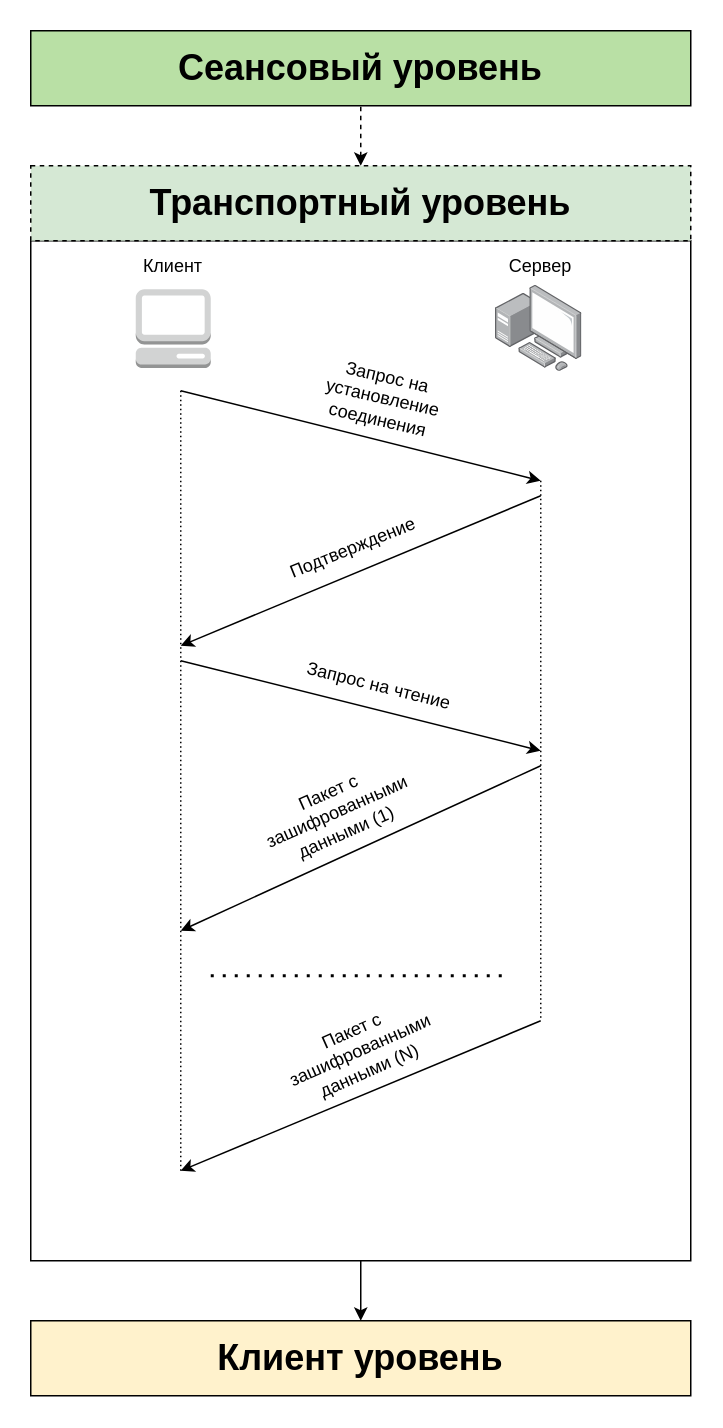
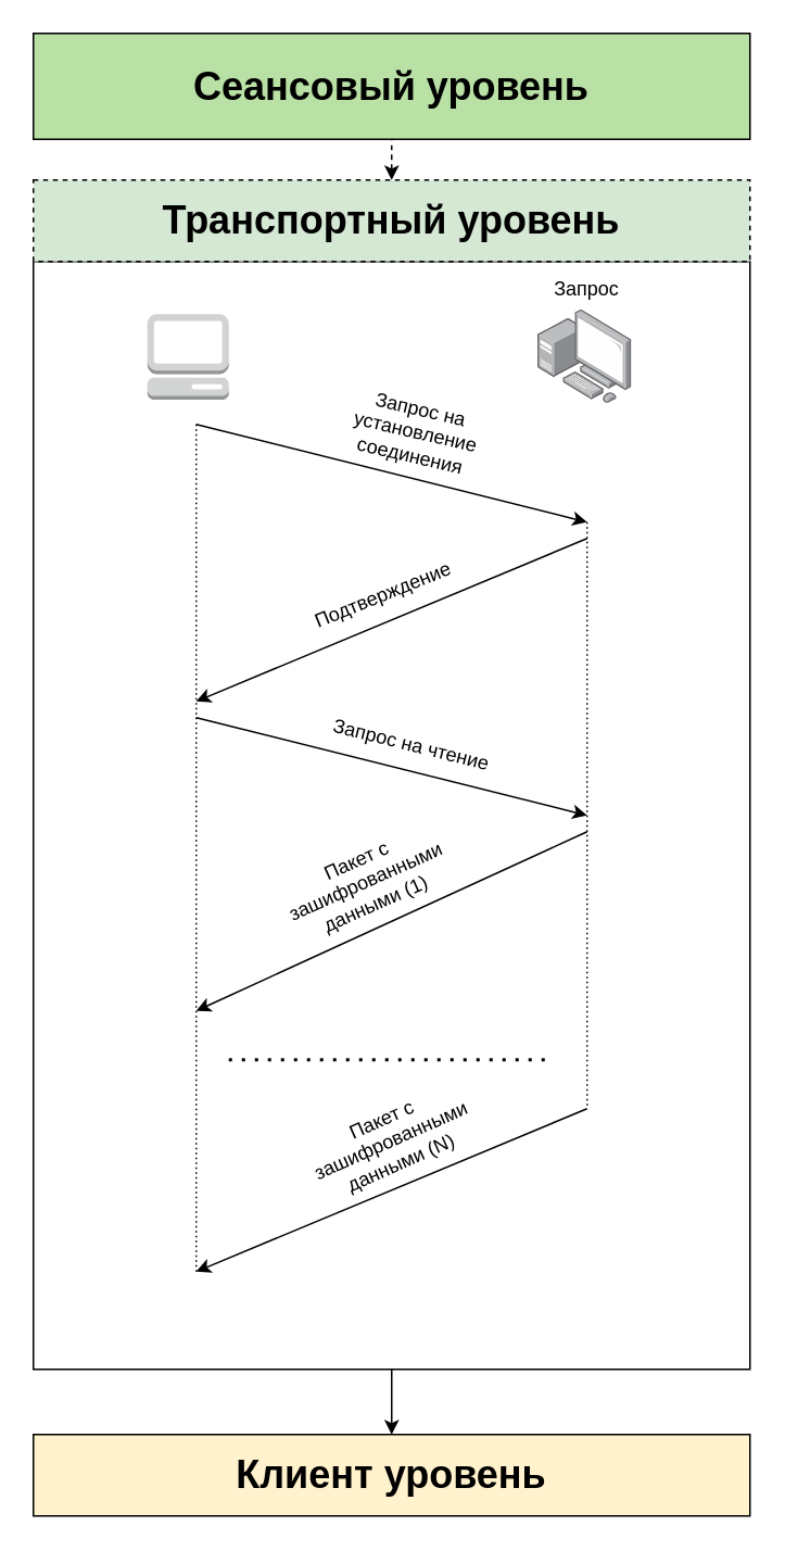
  <mxCell id="0" />
  <mxCell id="1" parent="0" />
  <mxCell id="2" value="" style="edgeStyle=orthogonalEdgeStyle;rounded=0;orthogonalLoop=1;jettySize=auto;html=1;exitX=0.5;exitY=0;exitDx=0;exitDy=0;startArrow=classic;startFill=1;endArrow=none;endFill=0;dashed=1;" edge="1" parent="1" source="22" target="5"><mxGeometry relative="1" as="geometry" /></mxCell>
  <mxCell id="3" value="" style="rounded=0;whiteSpace=wrap;html=1;fillColor=none;" vertex="1" parent="1"><mxGeometry x="20" y="160" width="440" height="680" as="geometry" /></mxCell>
  <mxCell id="4" value="" style="endArrow=classic;html=1;rounded=0;" edge="1" parent="1"><mxGeometry width="50" height="50" relative="1" as="geometry"><mxPoint y="260" as="sourcePoint" x="120" /><mxPoint x="360" y="320" as="targetPoint" /></mxGeometry></mxCell>
- <mxCell id="5" value="&lt;b&gt;&lt;font style=&quot;font-size: 24px;&quot;&gt;Сеансовый уровень&lt;br&gt;&lt;/font&gt;&lt;/b&gt;" style="rounded=0;whiteSpace=wrap;html=1;fillColor=#B9E0A5;strokeColor=#000000;" vertex="1" parent="1"><mxGeometry x="20" y="20" width="440" height="50" as="geometry" /></mxCell>
+ <mxCell id="5" value="&lt;b&gt;&lt;font style=&quot;font-size: 24px;&quot;&gt;Сеансовый уровень&lt;br&gt;&lt;/font&gt;&lt;/b&gt;" style="rounded=0;whiteSpace=wrap;html=1;fillColor=#B9E0A5;strokeColor=#000000;" vertex="1" parent="1"><mxGeometry x="20" y="20" width="440" height="65" as="geometry" /></mxCell>
  <mxCell id="6" value="" style="endArrow=classic;html=1;rounded=0;" edge="1" parent="1"><mxGeometry width="50" height="50" relative="1" as="geometry"><mxPoint x="360" y="330" as="sourcePoint" /><mxPoint y="430" as="targetPoint" x="120" /></mxGeometry></mxCell>
  <mxCell id="7" value="" style="endArrow=classic;html=1;rounded=0;" edge="1" parent="1"><mxGeometry width="50" height="50" relative="1" as="geometry"><mxPoint x="360" y="510" as="sourcePoint" /><mxPoint y="620" as="targetPoint" x="120" /></mxGeometry></mxCell>
  <mxCell id="8" value="Запрос на установление соединения" style="text;html=1;strokeColor=none;fillColor=none;align=center;verticalAlign=middle;whiteSpace=wrap;rounded=0;rotation=13;" vertex="1" parent="1"><mxGeometry x="200" y="250" width="110" height="30" as="geometry" /></mxCell>
  <mxCell id="9" value="Подтверждение " style="text;html=1;strokeColor=none;fillColor=none;align=center;verticalAlign=middle;whiteSpace=wrap;rounded=0;rotation=338;" vertex="1" parent="1"><mxGeometry x="180" y="350" width="110" height="30" as="geometry" /></mxCell>
  <mxCell id="10" value="" style="endArrow=classic;html=1;rounded=0;" edge="1" parent="1"><mxGeometry width="50" height="50" relative="1" as="geometry"><mxPoint y="440" as="sourcePoint" x="120" /><mxPoint x="360" y="500" as="targetPoint" /></mxGeometry></mxCell>
  <mxCell id="11" value="Запрос на чтение" style="text;html=1;strokeColor=none;fillColor=none;align=center;verticalAlign=middle;whiteSpace=wrap;rounded=0;rotation=14;" vertex="1" parent="1"><mxGeometry x="198" y="442" width="109" height="29" as="geometry" /></mxCell>
  <mxCell id="12" value="Пакет с зашифрованными данными (1)" style="text;html=1;strokeColor=none;fillColor=none;align=center;verticalAlign=middle;whiteSpace=wrap;rounded=0;rotation=336;" vertex="1" parent="1"><mxGeometry x="170" y="526" width="109" height="30" as="geometry" /></mxCell>
  <mxCell id="13" value="" style="endArrow=classic;html=1;rounded=0;" edge="1" parent="1"><mxGeometry width="50" height="50" relative="1" as="geometry"><mxPoint x="360" y="680" as="sourcePoint" /><mxPoint y="780" as="targetPoint" x="120" /></mxGeometry></mxCell>
  <mxCell id="14" value="Пакет с зашифрованными данными (N)" style="text;html=1;strokeColor=none;fillColor=none;align=center;verticalAlign=middle;whiteSpace=wrap;rounded=0;rotation=336;" vertex="1" parent="1"><mxGeometry x="185" y="685" width="110" height="30" as="geometry" /></mxCell>
  <mxCell id="15" value="&lt;font style=&quot;font-size: 24px;&quot;&gt;&lt;b&gt;Клиент уровень&lt;br&gt;&lt;/b&gt;&lt;/font&gt;" style="rounded=0;whiteSpace=wrap;html=1;fillColor=#fff2cc;strokeColor=#000000;" vertex="1" parent="1"><mxGeometry x="20" y="880" width="440" height="50" as="geometry" /></mxCell>
  <mxCell id="16" value="" style="outlineConnect=0;dashed=0;verticalLabelPosition=bottom;verticalAlign=top;align=center;html=1;shape=mxgraph.aws3.management_console;fillColor=#D2D3D3;gradientColor=none;" vertex="1" parent="1"><mxGeometry x="90" y="192.4" width="50" height="52.4" as="geometry" /></mxCell>
  <mxCell id="17" value="" style="image;points=[];aspect=fixed;html=1;align=center;shadow=0;dashed=0;image=img/lib/allied_telesis/computer_and_terminals/Personal_Computer_with_Server.svg;" vertex="1" parent="1"><mxGeometry x="330" y="189.8" width="57.6" height="57.6" as="geometry" /></mxCell>
  <mxCell id="18" value="" style="endArrow=none;dashed=1;html=1;dashPattern=1 3;strokeWidth=2;rounded=0;" edge="1" parent="1"><mxGeometry width="50" height="50" relative="1" as="geometry"><mxPoint x="140" y="650" as="sourcePoint" /><mxPoint x="340" y="650" as="targetPoint" /></mxGeometry></mxCell>
- <mxCell id="19" value="Клиент" style="text;html=1;strokeColor=none;fillColor=none;align=center;verticalAlign=middle;whiteSpace=wrap;rounded=0;" vertex="1" parent="1"><mxGeometry x="85" y="162.4" width="60" height="30" as="geometry" /></mxCell>
- <mxCell id="20" value="Сервер" style="text;html=1;strokeColor=none;fillColor=none;align=center;verticalAlign=middle;whiteSpace=wrap;rounded=0;" vertex="1" parent="1"><mxGeometry x="330" y="162.4" width="60" height="30" as="geometry" /></mxCell>
+ <mxCell id="20" value="Запрос" style="text;html=1;strokeColor=none;fillColor=none;align=center;verticalAlign=middle;whiteSpace=wrap;rounded=0;" vertex="1" parent="1"><mxGeometry x="330" y="162.4" width="60" height="30" as="geometry" /></mxCell>
  <mxCell id="21" value="" style="endArrow=classic;html=1;rounded=0;exitX=0.5;exitY=1;exitDx=0;exitDy=0;entryX=0.5;entryY=0;entryDx=0;entryDy=0;" edge="1" parent="1" source="3" target="15"><mxGeometry width="50" height="50" relative="1" as="geometry"><mxPoint x="590" y="560" as="sourcePoint" /><mxPoint x="640" y="510" as="targetPoint" /></mxGeometry></mxCell>
  <mxCell id="22" value="&lt;b&gt;&lt;font style=&quot;font-size: 24px;&quot;&gt;Транспортный уровень&lt;br&gt;&lt;/font&gt;&lt;/b&gt;" style="rounded=0;whiteSpace=wrap;html=1;fillColor=#d5e8d4;strokeColor=#000000;dashed=1;" vertex="1" parent="1"><mxGeometry x="20" y="110" width="440" height="50" as="geometry" /></mxCell>
  <mxCell id="23" value="" style="endArrow=none;html=1;rounded=0;dashed=1;dashPattern=1 2;" edge="1" parent="1"><mxGeometry width="50" height="50" relative="1" as="geometry"><mxPoint y="260" as="sourcePoint" x="120" /><mxPoint y="780" as="targetPoint" x="120" /></mxGeometry></mxCell>
  <mxCell id="24" value="" style="endArrow=none;html=1;rounded=0;dashed=1;dashPattern=1 2;" edge="1" parent="1"><mxGeometry width="50" height="50" relative="1" as="geometry"><mxPoint x="360" y="320" as="sourcePoint" /><mxPoint x="360" y="680" as="targetPoint" /></mxGeometry></mxCell>
